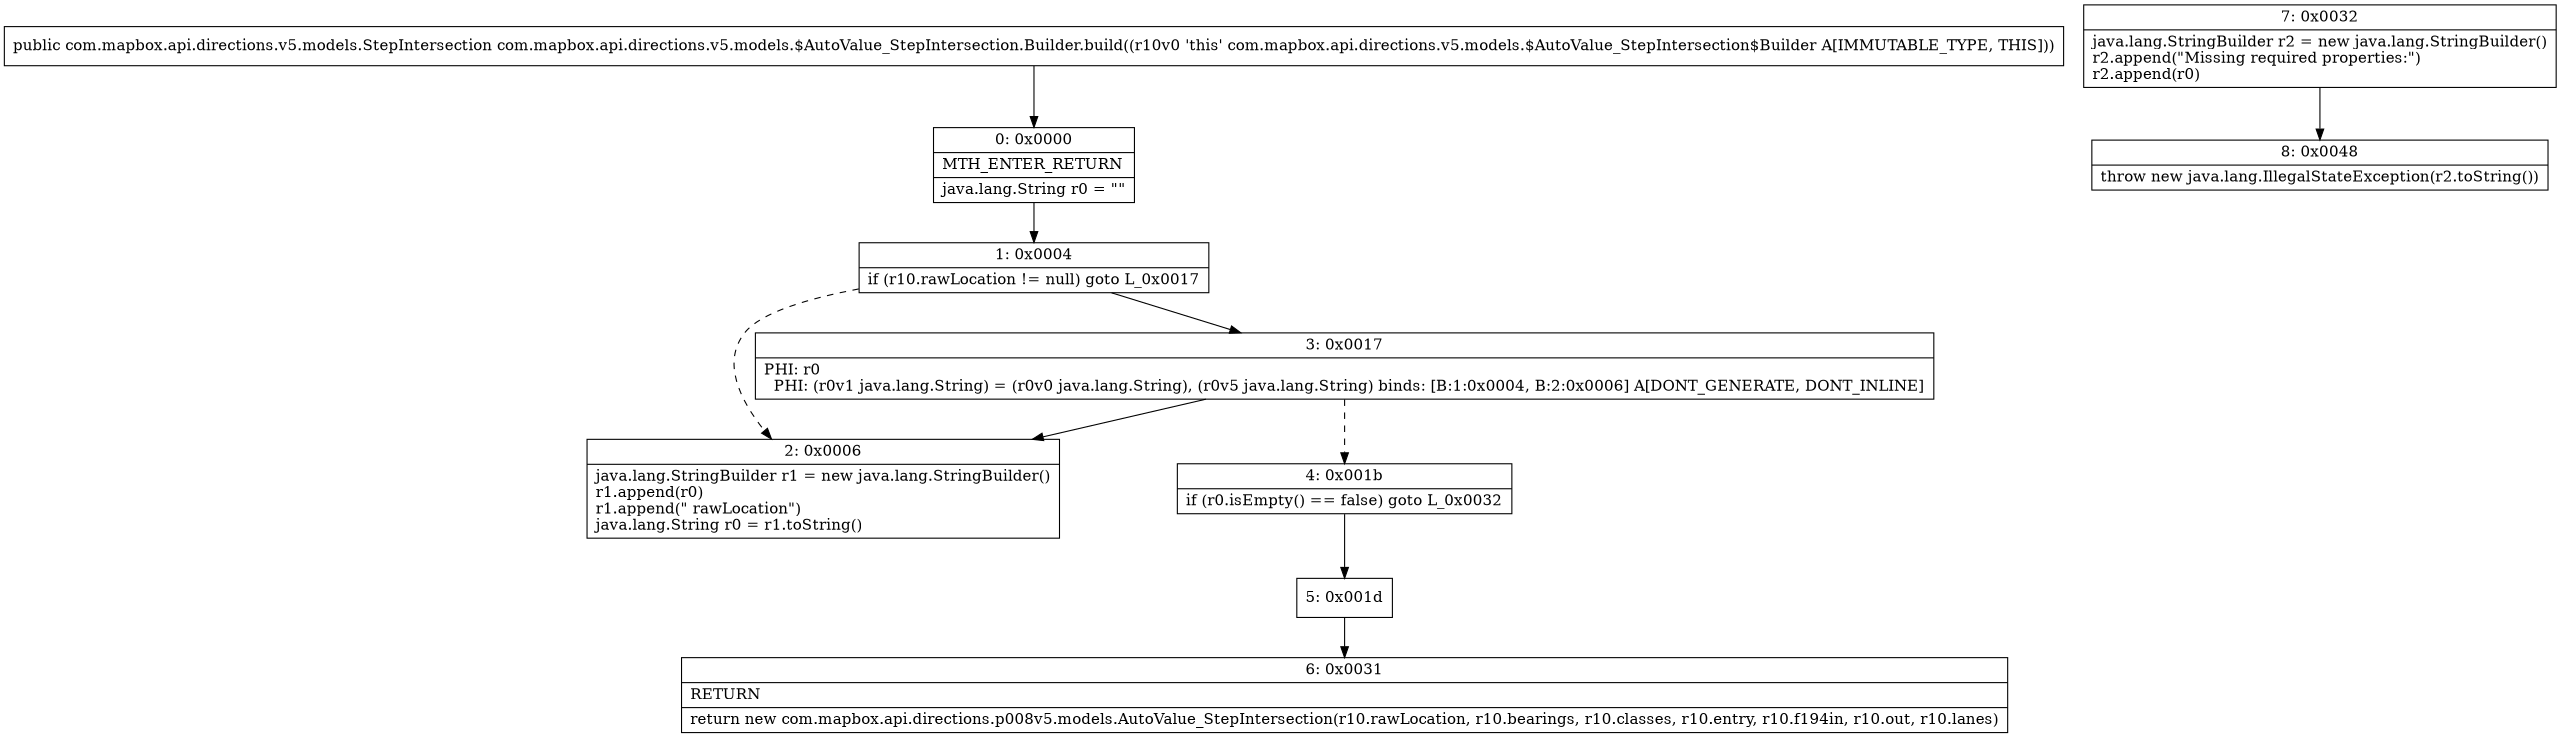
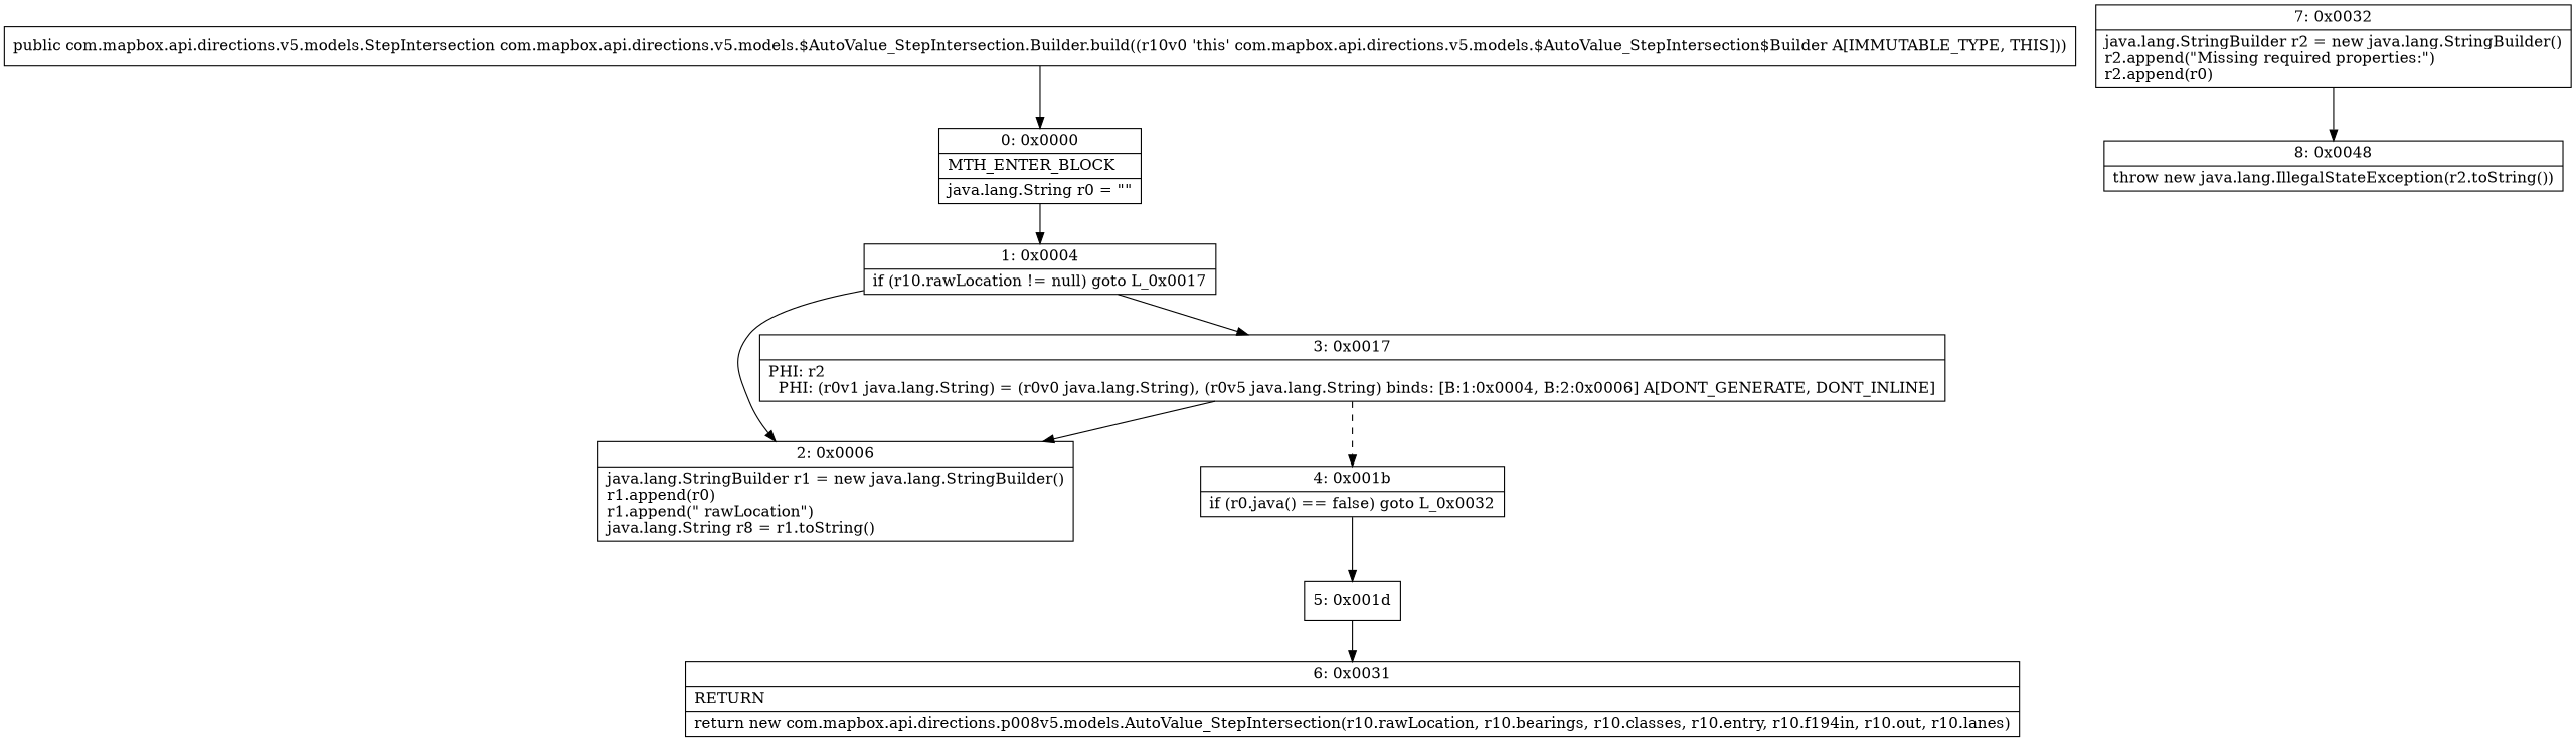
  digraph {
    node [shape=record]
-   n1 [label="{0\:\ 0x0000|MTH_ENTER_RETURN\l|java.lang.String r0 = \"\"\l}"]
+   n1 [label="{0\:\ 0x0000|MTH_ENTER_BLOCK\l|java.lang.String r0 = \"\"\l}"]
    n2 [label="{1\:\ 0x0004|if (r10.rawLocation != null) goto L_0x0017\l}"]
-   n3 [label="{2\:\ 0x0006|java.lang.StringBuilder r1 = new java.lang.StringBuilder()\lr1.append(r0)\lr1.append(\" rawLocation\")\ljava.lang.String r0 = r1.toString()\l}"]
-   n4 [label="{3\:\ 0x0017|PHI: r0 \l  PHI: (r0v1 java.lang.String) = (r0v0 java.lang.String), (r0v5 java.lang.String) binds: [B:1:0x0004, B:2:0x0006] A[DONT_GENERATE, DONT_INLINE]\l}"]
-   n5 [label="{4\:\ 0x001b|if (r0.isEmpty() == false) goto L_0x0032\l}"]
+   n3 [label="{2\:\ 0x0006|java.lang.StringBuilder r1 = new java.lang.StringBuilder()\lr1.append(r0)\lr1.append(\" rawLocation\")\ljava.lang.String r8 = r1.toString()\l}"]
+   n4 [label="{3\:\ 0x0017|PHI: r2 \l  PHI: (r0v1 java.lang.String) = (r0v0 java.lang.String), (r0v5 java.lang.String) binds: [B:1:0x0004, B:2:0x0006] A[DONT_GENERATE, DONT_INLINE]\l}"]
+   n5 [label="{4\:\ 0x001b|if (r0.java() == false) goto L_0x0032\l}"]
    n6 [label="{5\:\ 0x001d}"]
    n7 [label="{6\:\ 0x0031|RETURN\l|return new com.mapbox.api.directions.p008v5.models.AutoValue_StepIntersection(r10.rawLocation, r10.bearings, r10.classes, r10.entry, r10.f194in, r10.out, r10.lanes)\l}"]
    n8 [label="{7\:\ 0x0032|java.lang.StringBuilder r2 = new java.lang.StringBuilder()\lr2.append(\"Missing required properties:\")\lr2.append(r0)\l}"]
    n9 [label="{8\:\ 0x0048|throw new java.lang.IllegalStateException(r2.toString())\l}"]
    n10 [label="{public com.mapbox.api.directions.v5.models.StepIntersection com.mapbox.api.directions.v5.models.$AutoValue_StepIntersection.Builder.build((r10v0 'this' com.mapbox.api.directions.v5.models.$AutoValue_StepIntersection$Builder A[IMMUTABLE_TYPE, THIS])) }"]
    n1 -> n2
-   n2 -> n3 [style=dashed]
+   n2 -> n3 [style=solid]
    n2 -> n4
    n4 -> n3
    n4 -> n5 [style=dashed]
    n5 -> n6 [style=solid]
    n6 -> n7
    n8 -> n9
    n10 -> n1
  }
